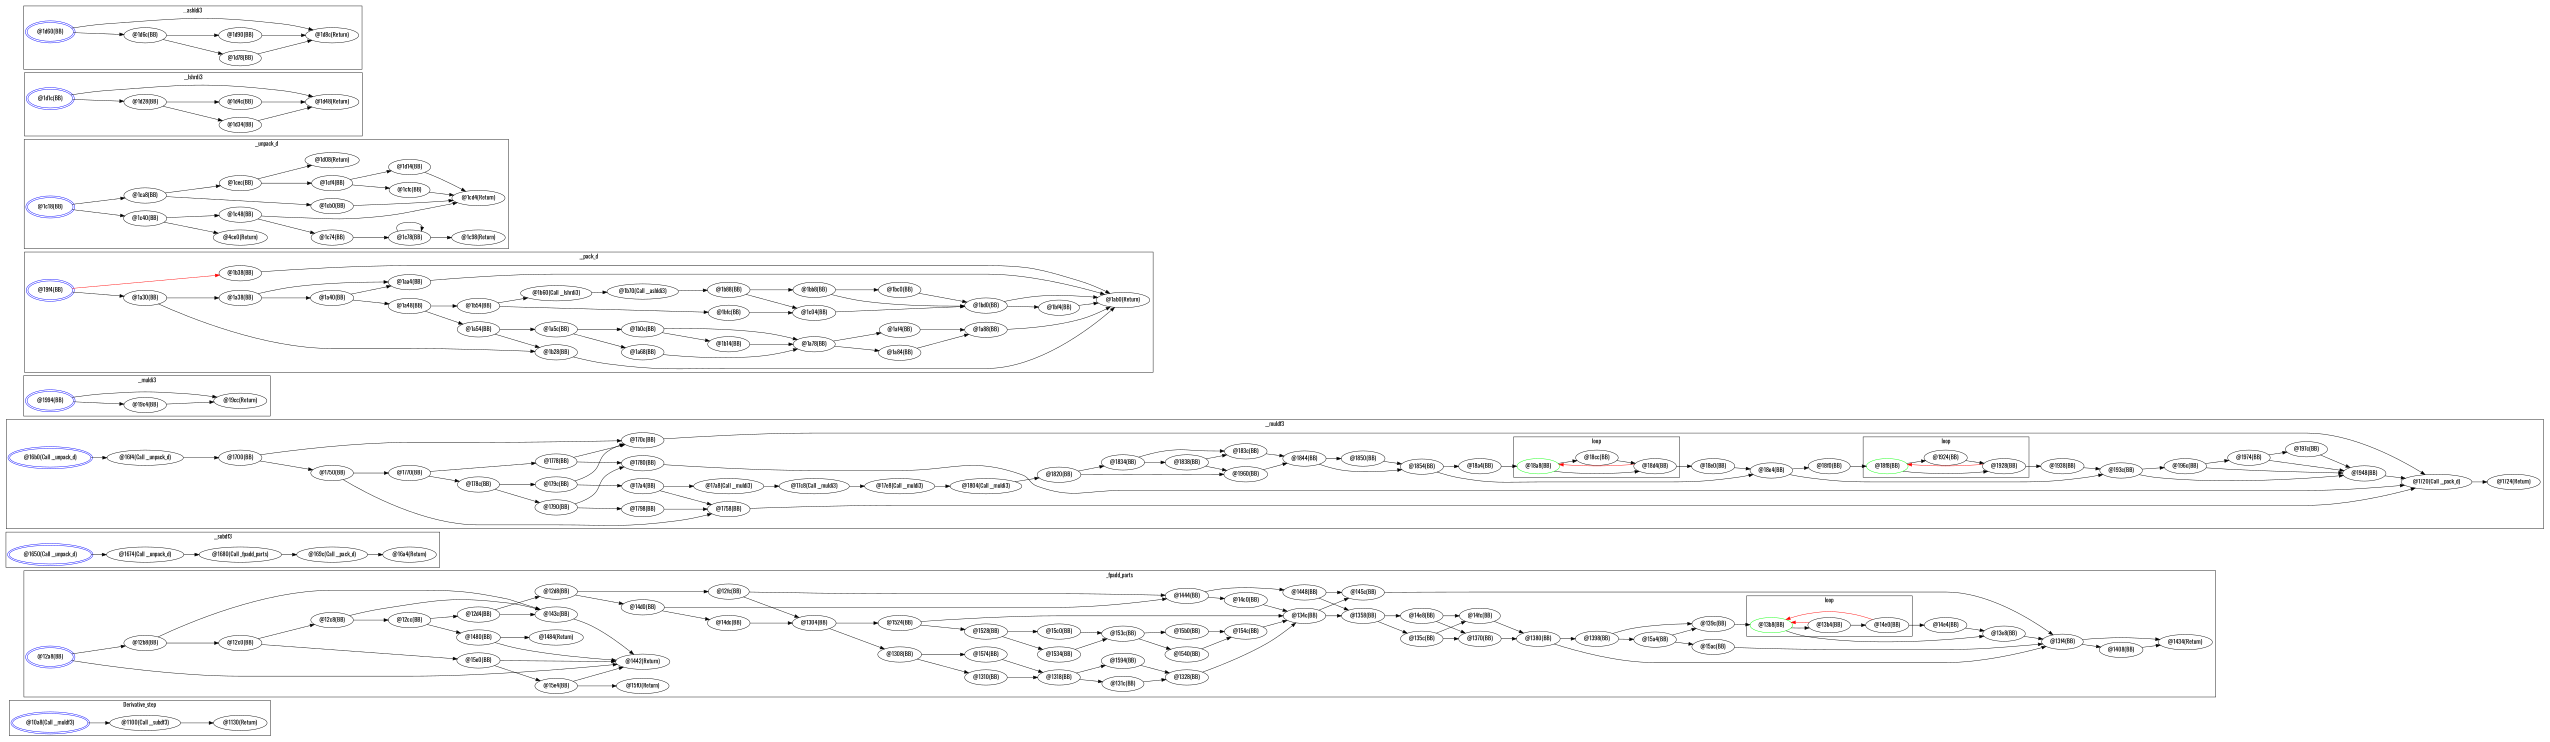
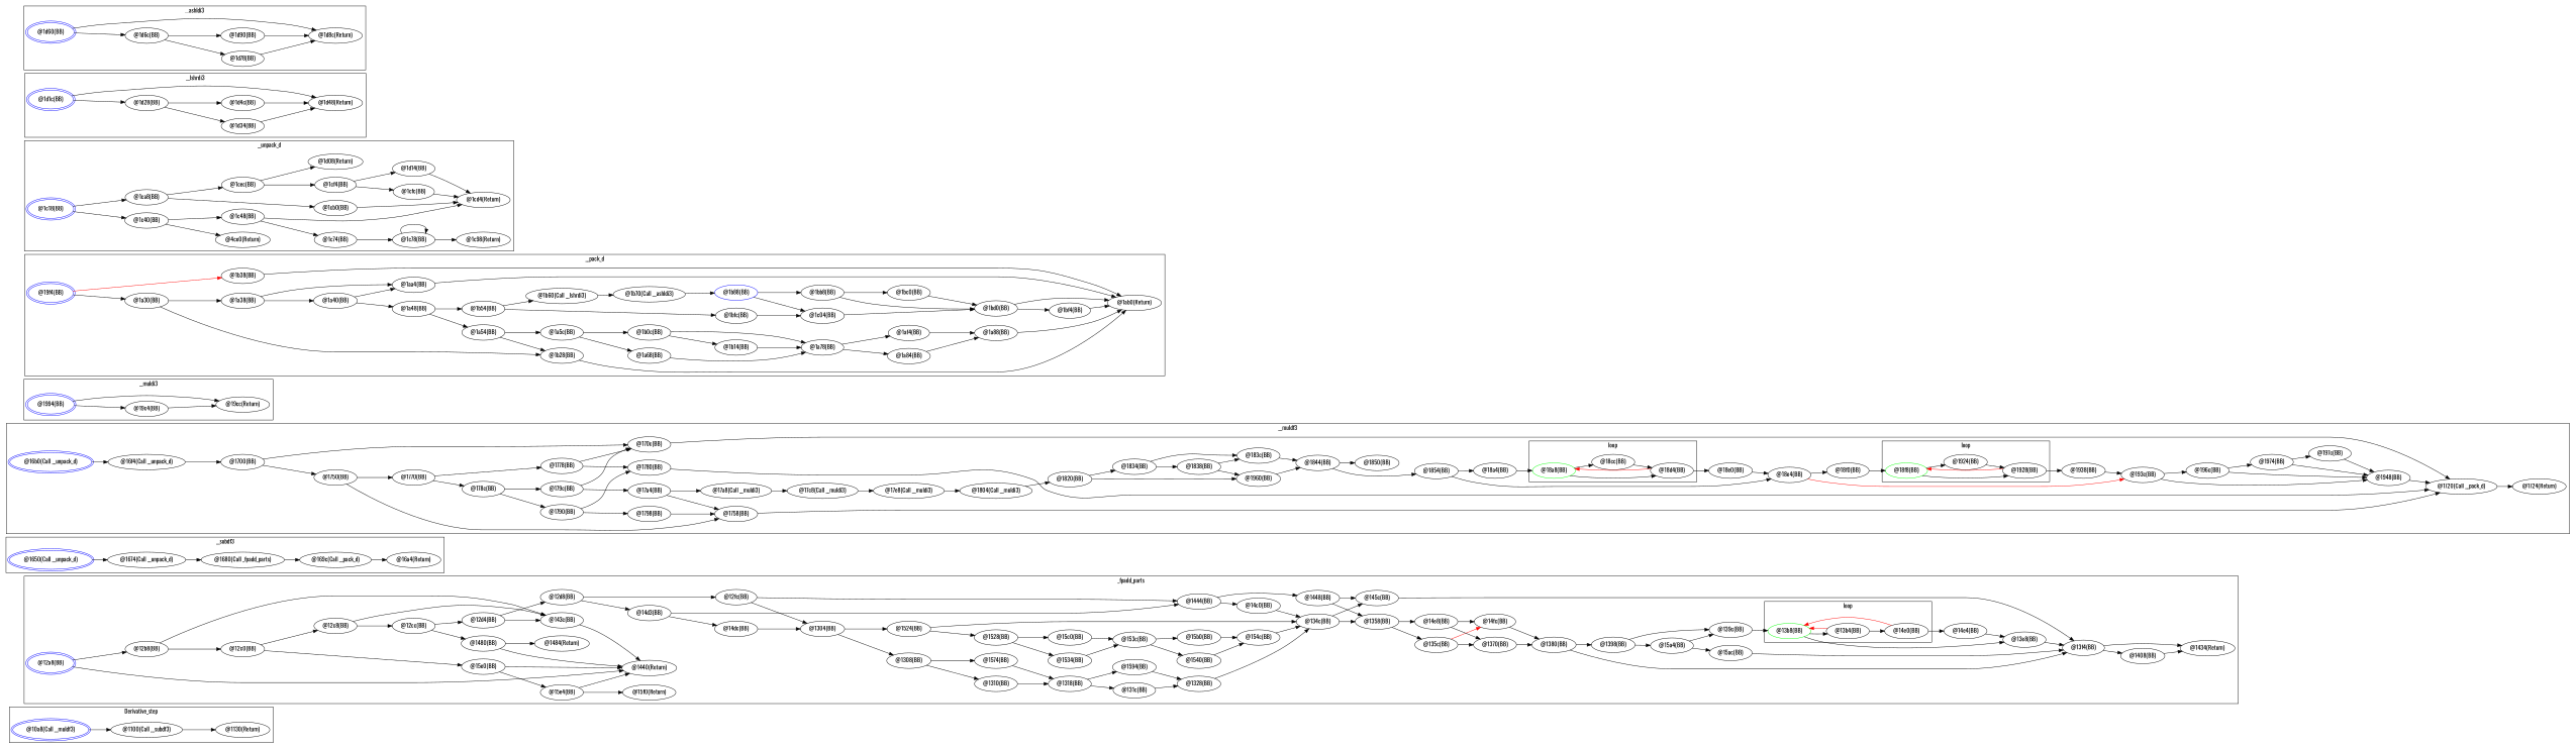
  digraph {
    fontname=Oswald
    rankdir=LR
    node [fontname=Oswald]
    edge [fontname=Oswald]
    n1 [color=blue label="@10a8(Call __muldf3)" peripheries=2]
    n2 [label="@1100(Call __subdf3)"]
    n3 [label="@1130(Return)"]
    n4 [color=green label="@13b8(BB)"]
    n5 [label="@13b4(BB)"]
    n6 [label="@14e0(BB)"]
    n7 [color=blue label="@12a8(BB)" peripheries=2]
    n8 [label="@12b8(BB)"]
    n9 [label="@12c0(BB)"]
    n10 [label="@12c8(BB)"]
    n11 [label="@12cc(BB)"]
    n12 [label="@12d4(BB)"]
    n13 [label="@12d8(BB)"]
    n14 [label="@12fc(BB)"]
    n15 [label="@1304(BB)"]
    n16 [label="@1308(BB)"]
    n17 [label="@1310(BB)"]
    n18 [label="@1318(BB)"]
    n19 [label="@131c(BB)"]
    n20 [label="@1328(BB)"]
    n21 [label="@134c(BB)"]
    n22 [label="@1358(BB)"]
    n23 [label="@135c(BB)"]
    n24 [label="@1370(BB)"]
    n25 [label="@1380(BB)"]
    n26 [label="@1398(BB)"]
    n27 [label="@139c(BB)"]
    n28 [label="@13e8(BB)"]
    n29 [label="@13f4(BB)"]
    n30 [label="@1408(BB)"]
    n31 [label="@1434(Return)"]
    n32 [label="@143c(BB)"]
-   n33 [label="@1442(Return)"]
+   n33 [label="@1440(Return)"]
    n34 [label="@1444(BB)"]
    n35 [label="@1448(BB)"]
    n36 [label="@145c(BB)"]
    n37 [label="@1480(BB)"]
    n38 [label="@1484(Return)"]
    n39 [label="@14c0(BB)"]
-   n40 [label="@14d0(BB)"]
+   n40 [label="@14d3(BB)"]
    n41 [label="@14dc(BB)"]
    n42 [label="@14e4(BB)"]
    n43 [label="@14e8(BB)"]
    n44 [label="@14fc(BB)"]
    n45 [label="@1524(BB)"]
    n46 [label="@1528(BB)"]
    n47 [label="@1534(BB)"]
    n48 [label="@153c(BB)"]
    n49 [label="@1540(BB)"]
    n50 [label="@154c(BB)"]
    n51 [label="@1574(BB)"]
    n52 [label="@1594(BB)"]
    n53 [label="@15a4(BB)"]
    n54 [label="@15ac(BB)"]
    n55 [label="@15b0(BB)"]
    n56 [label="@15c0(BB)"]
    n57 [label="@15e0(BB)"]
    n58 [label="@15e4(BB)"]
    n59 [label="@15f0(Return)"]
    n60 [color=blue label="@1650(Call __unpack_d)" peripheries=2]
    n61 [label="@1674(Call __unpack_d)"]
    n62 [label="@1680(Call _fpadd_parts)"]
    n63 [label="@169c(Call __pack_d)"]
    n64 [label="@16a4(Return)"]
    n65 [color=green label="@18a8(BB)"]
    n66 [label="@18d4(BB)"]
    n67 [label="@18cc(BB)"]
    n68 [color=green label="@18f8(BB)"]
    n69 [label="@1928(BB)"]
    n70 [label="@1924(BB)"]
    n71 [color=blue label="@16b0(Call __unpack_d)" peripheries=2]
    n72 [label="@16f4(Call __unpack_d)"]
    n73 [label="@1700(BB)"]
    n74 [label="@170c(BB)"]
    n75 [label="@1720(Call __pack_d)"]
    n76 [label="@1724(Return)"]
    n77 [label="@1750(BB)"]
    n78 [label="@1758(BB)"]
    n79 [label="@1770(BB)"]
    n80 [label="@1778(BB)"]
    n81 [label="@1780(BB)"]
    n82 [label="@178c(BB)"]
    n83 [label="@1790(BB)"]
    n84 [label="@1798(BB)"]
    n85 [label="@179c(BB)"]
    n86 [label="@17a4(BB)"]
    n87 [label="@17a8(Call __muldi3)"]
    n88 [label="@17c8(Call __muldi3)"]
    n89 [label="@17e8(Call __muldi3)"]
    n90 [label="@1804(Call __muldi3)"]
    n91 [label="@1820(BB)"]
    n92 [label="@1834(BB)"]
    n93 [label="@1838(BB)"]
    n94 [label="@183c(BB)"]
    n95 [label="@1844(BB)"]
    n96 [label="@1850(BB)"]
    n97 [label="@1854(BB)"]
    n98 [label="@18a4(BB)"]
    n99 [label="@18e0(BB)"]
    n100 [label="@18e4(BB)"]
    n101 [label="@18f0(BB)"]
    n102 [label="@1938(BB)"]
    n103 [label="@193c(BB)"]
    n104 [label="@1948(BB)"]
    n105 [label="@1960(BB)"]
    n106 [label="@196c(BB)"]
    n107 [label="@1974(BB)"]
    n108 [label="@197c(BB)"]
    n109 [color=blue label="@1994(BB)" peripheries=2]
    n110 [label="@19c4(BB)"]
    n111 [label="@19cc(Return)"]
    n112 [color=blue label="@19f4(BB)" peripheries=2]
    n113 [label="@1a30(BB)"]
    n114 [label="@1a38(BB)"]
    n115 [label="@1a40(BB)"]
    n116 [label="@1a48(BB)"]
    n117 [label="@1a54(BB)"]
    n118 [label="@1a5c(BB)"]
    n119 [label="@1a68(BB)"]
    n120 [label="@1a78(BB)"]
    n121 [label="@1a84(BB)"]
    n122 [label="@1a88(BB)"]
    n123 [label="@1aa4(BB)"]
    n124 [label="@1ab0(Return)"]
    n125 [label="@1af4(BB)"]
    n126 [label="@1b0c(BB)"]
    n127 [label="@1b14(BB)"]
    n128 [label="@1b28(BB)"]
    n129 [label="@1b38(BB)"]
    n130 [label="@1b54(BB)"]
    n131 [label="@1b60(Call __lshrdi3)"]
    n132 [label="@1b70(Call __ashldi3)"]
-   n133 [label="@1b88(BB)"]
+   n133 [label="@1b88(BB)" color=blue]
    n134 [label="@1bb8(BB)"]
    n135 [label="@1bc0(BB)"]
    n136 [label="@1bd0(BB)"]
    n137 [label="@1bf4(BB)"]
    n138 [label="@1bfc(BB)"]
    n139 [label="@1c04(BB)"]
    n140 [color=blue label="@1c18(BB)" peripheries=2]
    n141 [label="@1c40(BB)"]
    n142 [label="@1c48(BB)"]
    n143 [label="@1c74(BB)"]
    n144 [label="@1c78(BB)"]
    n145 [label="@1c98(Return)"]
    n146 [label="@1ca8(BB)"]
    n147 [label="@1cb0(BB)"]
    n148 [label="@1cd4(Return)"]
    n149 [label="@4ce0(Return)"]
    n150 [label="@1cec(BB)"]
    n151 [label="@1cf4(BB)"]
    n152 [label="@1cfc(BB)"]
    n153 [label="@1d08(Return)"]
    n154 [label="@1d14(BB)"]
    n155 [color=blue label="@1d1c(BB)" peripheries=2]
    n156 [label="@1d28(BB)"]
    n157 [label="@1d34(BB)"]
    n158 [label="@1d48(Return)"]
    n159 [label="@1d4c(BB)"]
    n160 [color=blue label="@1d60(BB)" peripheries=2]
    n161 [label="@1d6c(BB)"]
    n162 [label="@1d78(BB)"]
    n163 [label="@1d8c(Return)"]
    n164 [label="@1d90(BB)"]
    subgraph cluster_1 {
      label=Derivative_step
      n1
      n2
      n3
    }
    subgraph cluster_2 {
      label=_fpadd_parts
      n7
      n8
      n9
      n10
      n11
      n12
      n13
      n14
      n15
      n16
      n17
      n18
      n19
      n20
      n21
      n22
      n23
      n24
      n25
      n26
      n27
      n28
      n29
      n30
      n31
      n32
      n33
      n34
      n35
      n36
      n37
      n38
      n39
      n40
      n41
      n42
      n43
      n44
      n45
      n46
      n47
      n48
      n49
      n50
      n51
      n52
      n53
      n54
      n55
      n56
      n57
      n58
      n59
      subgraph cluster_3 {
        label=loop
        n4
        n5
        n6
      }
    }
    subgraph cluster_4 {
      label=__subdf3
      n60
      n61
      n62
      n63
      n64
    }
    subgraph cluster_5 {
      label=__muldf3
      n71
      n72
      n73
      n74
      n75
      n76
      n77
      n78
      n79
      n80
      n81
      n82
      n83
      n84
      n85
      n86
      n87
      n88
      n89
      n90
      n91
      n92
      n93
      n94
      n95
      n96
      n97
      n98
      n99
      n100
      n101
      n102
      n103
      n104
      n105
      n106
      n107
      n108
      subgraph cluster_6 {
        label=loop
        n65
        n66
        n67
      }
      subgraph cluster_7 {
        label=loop
        n68
        n69
        n70
      }
    }
    subgraph cluster_8 {
      label=__muldi3
      n109
      n110
      n111
    }
    subgraph cluster_9 {
      label=__pack_d
      n112
      n113
      n114
      n115
      n116
      n117
      n118
      n119
      n120
      n121
      n122
      n123
      n124
      n125
      n126
      n127
      n128
      n129
      n130
      n131
      n132
      n133
      n134
      n135
      n136
      n137
      n138
      n139
    }
    subgraph cluster_10 {
      label=__unpack_d
      n140
      n141
      n142
      n143
      n144
      n145
      n146
      n147
      n148
      n149
      n150
      n151
      n152
      n153
      n154
    }
    subgraph cluster_11 {
      label=__lshrdi3
      n155
      n156
      n157
      n158
      n159
    }
    subgraph cluster_12 {
      label=__ashldi3
      n160
      n161
      n162
      n163
      n164
    }
    n1 -> n2
    n2 -> n3
    n4 -> n5
    n4 -> n28
    n5 -> n4 [color=red]
    n5 -> n6
    n6 -> n4 [color=red]
    n6 -> n42
    n7 -> n8
    n7 -> n33
    n8 -> n9
    n8 -> n32
    n9 -> n10
    n9 -> n57
    n10 -> n11
    n10 -> n32
    n11 -> n12
    n11 -> n37
    n12 -> n13
    n12 -> n32
    n13 -> n14
    n13 -> n40
    n14 -> n15
    n14 -> n34
    n15 -> n16
    n15 -> n45
    n16 -> n17
    n16 -> n51
    n17 -> n18
    n18 -> n19
    n18 -> n52
    n19 -> n20
    n20 -> n21
    n21 -> n22
    n21 -> n36
    n22 -> n23
    n22 -> n43
    n23 -> n24
-   n23 -> n44
+   n23 -> n44 [color=red]
    n24 -> n25
    n25 -> n26
    n25 -> n29
    n26 -> n27
    n26 -> n53
    n27 -> n4
    n28 -> n29
    n29 -> n30
    n29 -> n31
    n30 -> n31
    n32 -> n33
    n34 -> n35
    n34 -> n39
    n35 -> n22
    n35 -> n36
    n36 -> n29
    n37 -> n33
    n37 -> n38
    n39 -> n21
    n40 -> n34
    n40 -> n41
    n41 -> n15
    n42 -> n28
    n43 -> n24
    n43 -> n44
    n44 -> n25
    n45 -> n21
    n45 -> n46
    n46 -> n47
    n46 -> n56
    n47 -> n48
    n48 -> n49
    n48 -> n55
    n49 -> n50
    n50 -> n21
    n51 -> n18
    n52 -> n20
    n53 -> n27
    n53 -> n54
    n54 -> n29
    n55 -> n50
    n56 -> n48
    n57 -> n33
    n57 -> n58
    n58 -> n33
    n58 -> n59
    n60 -> n61
    n61 -> n62
    n62 -> n63
    n63 -> n64
    n65 -> n66
    n65 -> n67
    n66 -> n65 [color=red]
    n66 -> n99
    n67 -> n66
    n68 -> n69
    n68 -> n70
    n69 -> n68 [color=red]
    n69 -> n102
    n70 -> n69
    n71 -> n72
    n72 -> n73
    n73 -> n74
    n73 -> n77
    n74 -> n75
    n75 -> n76
    n77 -> n78
    n77 -> n79
    n78 -> n75
    n79 -> n80
    n79 -> n82
    n80 -> n74
    n80 -> n81
    n81 -> n75
    n82 -> n83
    n82 -> n85
    n83 -> n81
    n83 -> n84
    n84 -> n78
    n85 -> n74
    n85 -> n86
    n86 -> n78
    n86 -> n87
    n87 -> n88
    n88 -> n89
    n89 -> n90
    n90 -> n91
    n91 -> n92
    n91 -> n105
    n92 -> n93
    n92 -> n94
    n93 -> n94
    n93 -> n105
    n94 -> n95
    n95 -> n96
    n95 -> n97
-   n96 -> n97
    n97 -> n98
    n97 -> n100
    n98 -> n65
    n99 -> n100
    n100 -> n101
-   n100 -> n103
+   n100 -> n103 [color=red]
    n101 -> n68
    n102 -> n103
    n103 -> n104
    n103 -> n106
    n104 -> n75
    n105 -> n95
    n106 -> n104
    n106 -> n107
    n107 -> n104
    n107 -> n108
    n108 -> n104
    n109 -> n110
    n109 -> n111
    n110 -> n111
    n112 -> n113
    n112 -> n129 [color=red]
    n113 -> n114
    n113 -> n128
    n114 -> n115
    n114 -> n123
    n115 -> n116
    n115 -> n123
    n116 -> n117
    n116 -> n130
    n117 -> n118
    n117 -> n128
    n118 -> n119
    n118 -> n126
    n119 -> n120
    n120 -> n121
    n120 -> n125
    n121 -> n122
    n122 -> n124
    n123 -> n124
    n125 -> n122
    n126 -> n120
    n126 -> n127
    n127 -> n120
    n128 -> n124
    n129 -> n124
    n130 -> n131
    n130 -> n138
    n131 -> n132
    n132 -> n133
    n133 -> n134
    n133 -> n139
    n134 -> n135
    n134 -> n136
    n135 -> n136
    n136 -> n124
    n136 -> n137
    n137 -> n124
    n138 -> n139
    n139 -> n136
    n140 -> n141
    n140 -> n146
    n141 -> n142
    n141 -> n149
    n142 -> n143
    n142 -> n148
    n143 -> n144
    n144 -> n144
    n144 -> n145
    n146 -> n147
    n146 -> n150
    n147 -> n148
    n150 -> n151
    n150 -> n153
    n151 -> n152
    n151 -> n154
    n152 -> n148
    n154 -> n148
    n155 -> n156
    n155 -> n158
    n156 -> n157
    n156 -> n159
    n157 -> n158
    n159 -> n158
    n160 -> n161
    n160 -> n163
    n161 -> n162
    n161 -> n164
    n162 -> n163
    n164 -> n163
  }
